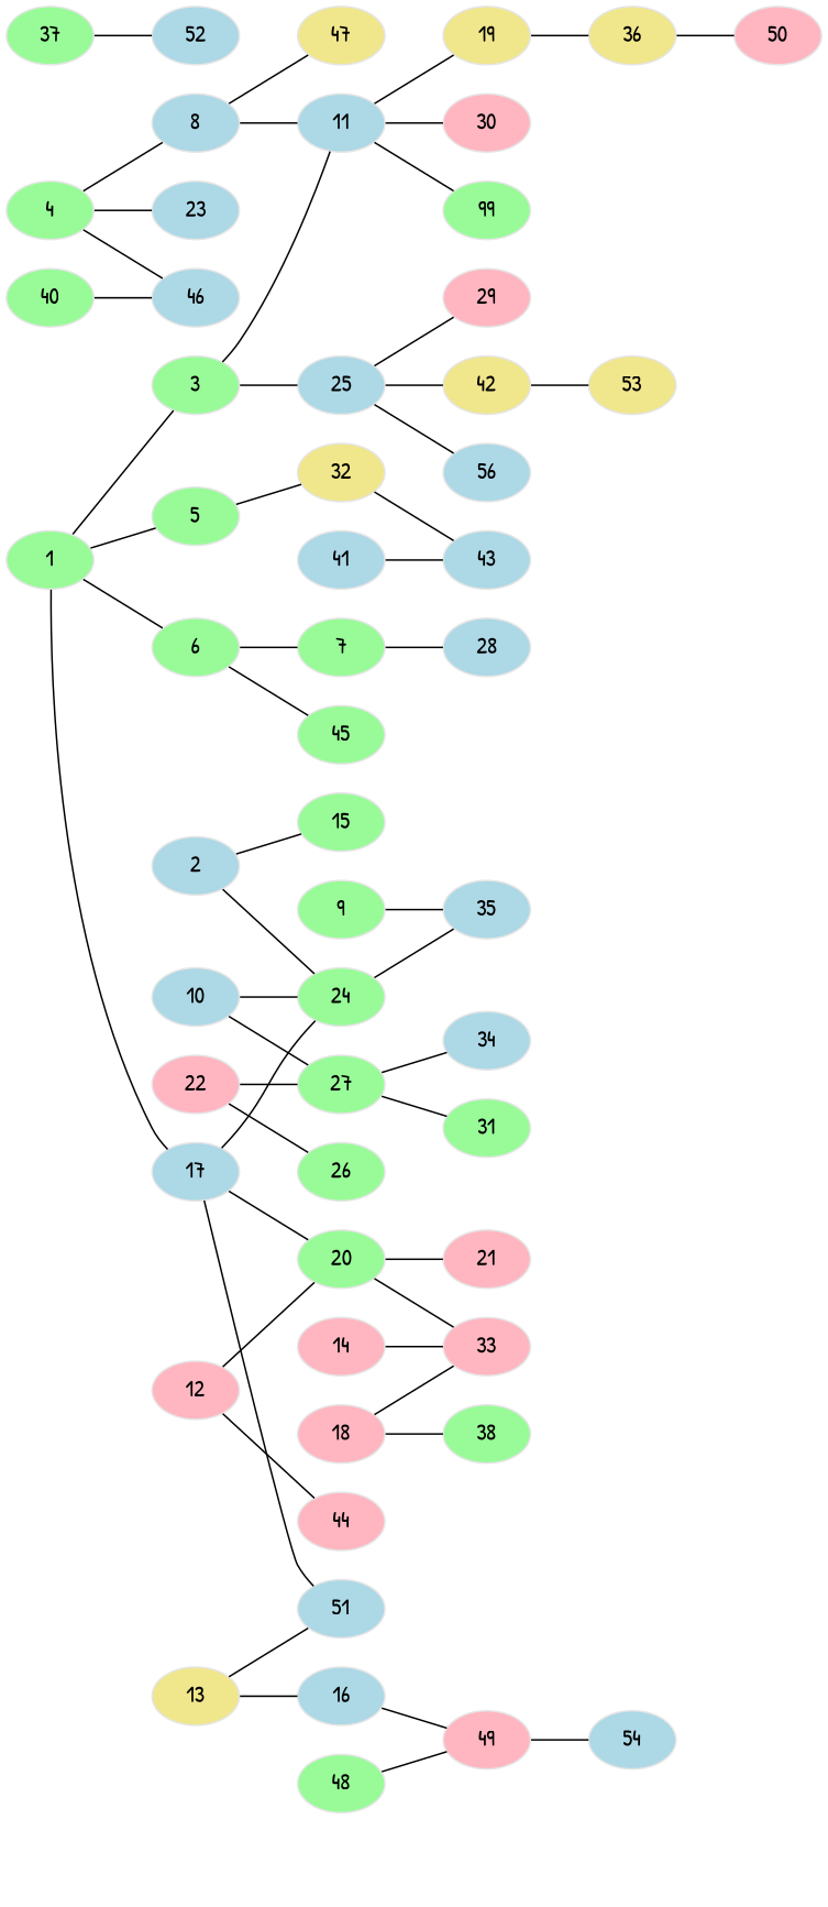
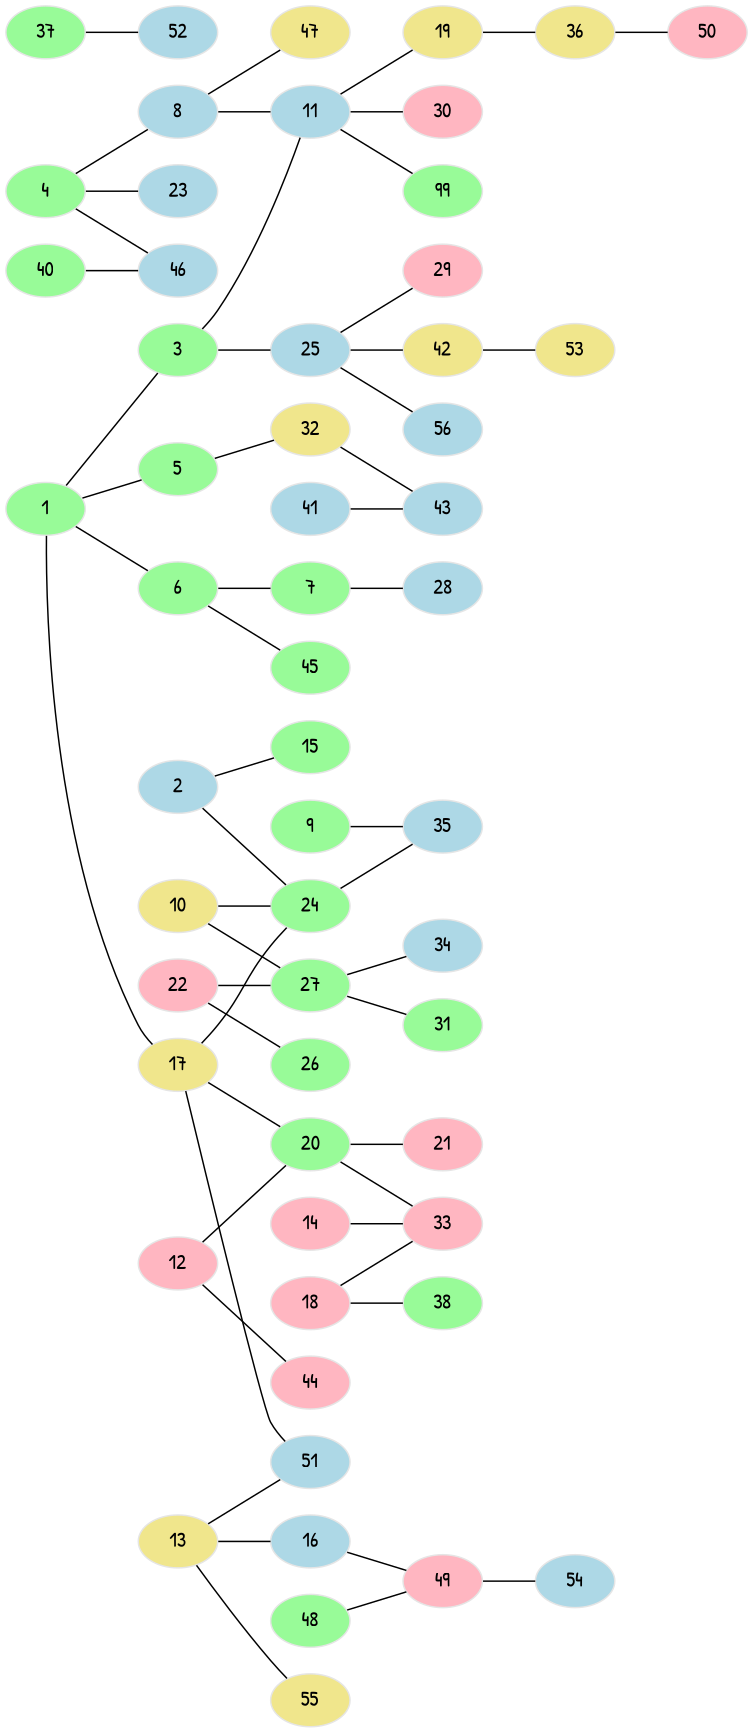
  graph {
    fontname="Patrick Hand"
    rankdir=LR
    node [color=gray90 fillcolor=palegreen fontname="Patrick Hand" style=filled]
    edge [fontname="Patrick Hand" weight=1.0]
    1
    3
    5
    6
-   17 [fillcolor=lightblue]
+   17 [fillcolor=khaki]
    11 [fillcolor=lightblue]
    25 [fillcolor=lightblue]
    32 [fillcolor=khaki]
    7
    45
    24
    20
    51 [fillcolor=lightblue]
    2 [fillcolor=lightblue]
    15
    35 [fillcolor=lightblue]
    19 [fillcolor=khaki]
    30 [fillcolor=lightpink]
    n19 [label=99]
    29 [fillcolor=lightpink]
    42 [fillcolor=khaki]
    56 [fillcolor=lightblue]
    8 [fillcolor=lightblue]
    4
    23 [fillcolor=lightblue]
    46 [fillcolor=lightblue]
    47 [fillcolor=khaki]
    43 [fillcolor=lightblue]
    28 [fillcolor=lightblue]
    9
-   10 [fillcolor=lightblue]
+   10 [fillcolor=khaki]
    27
    31
    34 [fillcolor=lightblue]
    36 [fillcolor=khaki]
    12 [fillcolor=lightpink]
    44 [fillcolor=lightpink]
    33 [fillcolor=lightpink]
    21 [fillcolor=lightpink]
    13 [fillcolor=khaki]
    16 [fillcolor=lightblue]
+   55 [fillcolor=khaki]
    49 [fillcolor=lightpink]
    14 [fillcolor=lightpink]
    54 [fillcolor=lightblue]
    18 [fillcolor=lightpink]
    38
    50 [fillcolor=lightpink]
    22 [fillcolor=lightpink]
    26
    53 [fillcolor=khaki]
    52 [fillcolor=lightblue]
    37
    40
    41 [fillcolor=lightblue]
    48
    1 -- 3
    1 -- 5
    1 -- 6
    1 -- 17
    3 -- 11
    3 -- 25
    5 -- 32
    6 -- 7
    6 -- 45
    17 -- 24
    17 -- 20
    17 -- 51
    11 -- 19
    11 -- 30
    11 -- n19
    25 -- 29
    25 -- 42
    25 -- 56
    32 -- 43
    7 -- 28
    24 -- 35
    20 -- 33
    20 -- 21
    2 -- 24
    2 -- 15
    19 -- 36
    42 -- 53
    8 -- 11
    8 -- 47
    4 -- 8
    4 -- 23
    4 -- 46
    9 -- 35
    10 -- 24
    10 -- 27
    27 -- 31
    27 -- 34
    36 -- 50
    12 -- 20
    12 -- 44
    13 -- 51
    13 -- 16
+   13 -- 55
    16 -- 49
    49 -- 54
    14 -- 33
    18 -- 33
    18 -- 38
    22 -- 27
    22 -- 26
    37 -- 52
    40 -- 46
    41 -- 43
    48 -- 49
  }
